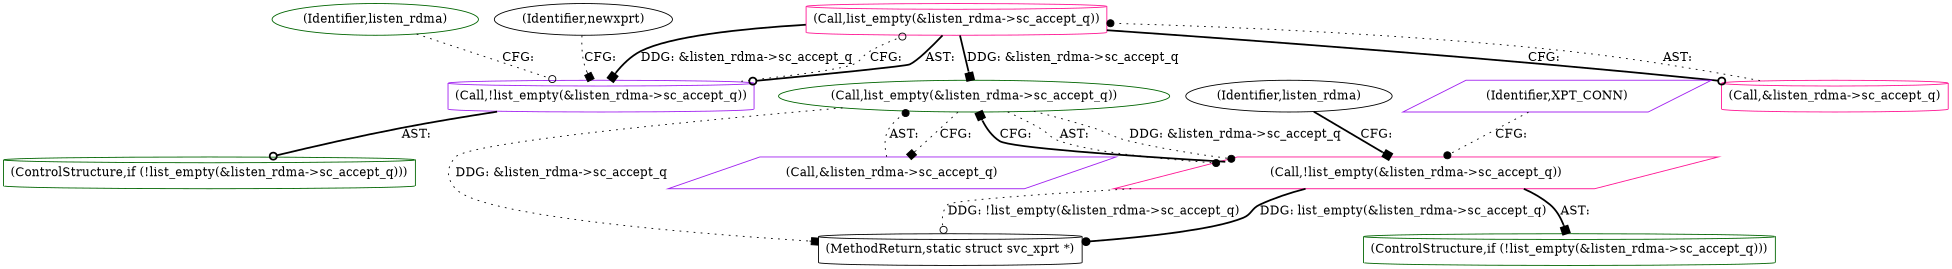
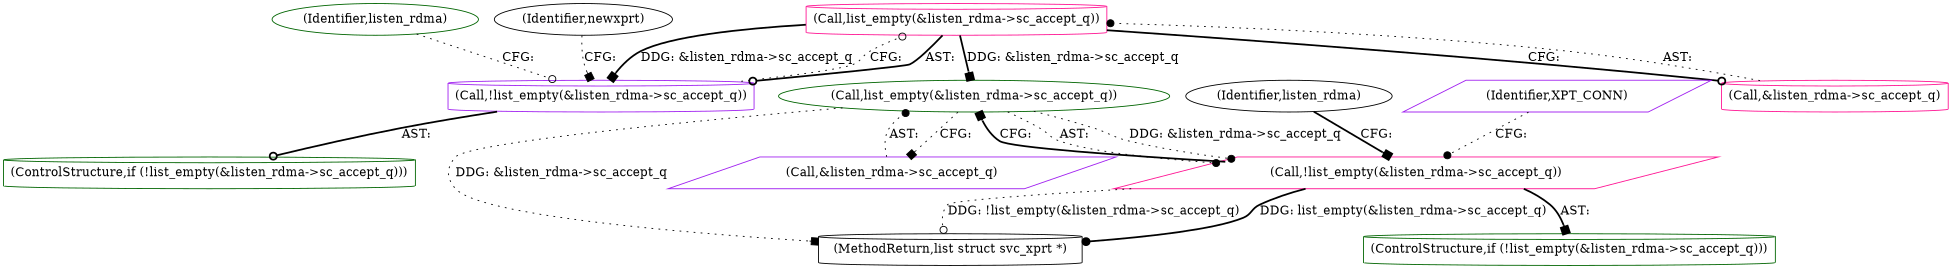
  digraph {
    node [color=darkgreen shape=cylinder]
    edge [style=dotted arrowhead=box]
    n1 [label="(Call,list_empty(&listen_rdma->sc_accept_q))" color=deeppink]
    n2 [label="(Call,!list_empty(&listen_rdma->sc_accept_q))" color=purple]
    n3 [label="(Call,list_empty(&listen_rdma->sc_accept_q))" shape=ellipse]
    n4 [label="(Call,&listen_rdma->sc_accept_q)" color=deeppink]
    n5 [label="(ControlStructure,if (!list_empty(&listen_rdma->sc_accept_q)))"]
    n6 [label="(Call,!list_empty(&listen_rdma->sc_accept_q))" color=deeppink shape=parallelogram]
-   n7 [label="(MethodReturn,static struct svc_xprt *)" color=black]
+   n7 [label="(MethodReturn,list struct svc_xprt *)" color=black]
    n8 [label="(Call,&listen_rdma->sc_accept_q)" color=purple shape=parallelogram]
    n9 [label="(ControlStructure,if (!list_empty(&listen_rdma->sc_accept_q)))"]
    n10 [label="(Identifier,listen_rdma)" shape=ellipse]
    n11 [label="(Identifier,XPT_CONN)" color=purple shape=parallelogram]
    n12 [label="(Identifier,listen_rdma)" color=black shape=ellipse]
    n13 [label="(Identifier,newxprt)" color=black shape=ellipse]
    n1 -> n2 [label="AST: " style=bold arrowhead=odot]
    n1 -> n2 [label="DDG: &listen_rdma->sc_accept_q" style=bold]
    n1 -> n3 [label="DDG: &listen_rdma->sc_accept_q" style=bold]
    n1 -> n4 [label="CFG: " style=bold arrowhead=odot]
    n2 -> n1 [label="CFG: " arrowhead=odot]
    n2 -> n5 [label="AST: " style=bold arrowhead=odot]
    n3 -> n6 [label="AST: " arrowhead=dot]
    n3 -> n6 [label="DDG: &listen_rdma->sc_accept_q" arrowhead=dot]
    n3 -> n7 [label="DDG: &listen_rdma->sc_accept_q"]
    n3 -> n8 [label="CFG: "]
    n4 -> n1 [label="AST: " arrowhead=dot]
    n6 -> n3 [label="CFG: " style=bold]
    n6 -> n7 [label="DDG: list_empty(&listen_rdma->sc_accept_q)" style=bold arrowhead=dot]
    n6 -> n7 [label="DDG: !list_empty(&listen_rdma->sc_accept_q)" arrowhead=odot]
    n6 -> n9 [label="AST: " style=bold]
    n8 -> n3 [label="AST: " arrowhead=dot]
    n10 -> n2 [label="CFG: " arrowhead=odot]
    n11 -> n6 [label="CFG: " arrowhead=dot]
    n12 -> n6 [label="CFG: " style=bold]
    n13 -> n2 [label="CFG: "]
  }
